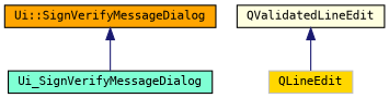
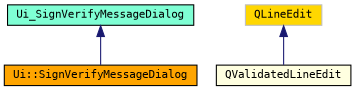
  digraph {
    fontname="DejaVu Sans Mono"
    node [color=black fontname="DejaVu Sans Mono" fontsize=10 shape=record style=filled]
    edge [color=midnightblue dir=back fontname="DejaVu Sans Mono" fontsize=10 labelfontname=Helvetica labelfontsize=10 style=solid]
    n1 [fillcolor=orange fontcolor=black height=0.2 label="Ui::SignVerifyMessageDialog" width=0.4]
    n2 [fillcolor=aquamarine height=0.2 label=Ui_SignVerifyMessageDialog width=0.4]
    n3 [fillcolor=lightyellow height=0.2 label=QValidatedLineEdit width=0.4]
    n4 [color=grey75 fillcolor=gold height=0.2 label=QLineEdit width=0.4]
-   n1 -> n2
-   n3 -> n4
+   n2 -> n1
+   n4 -> n3
  }
